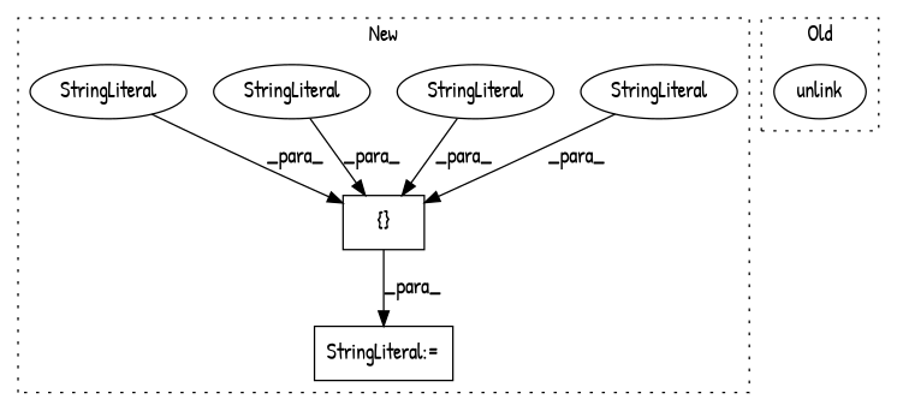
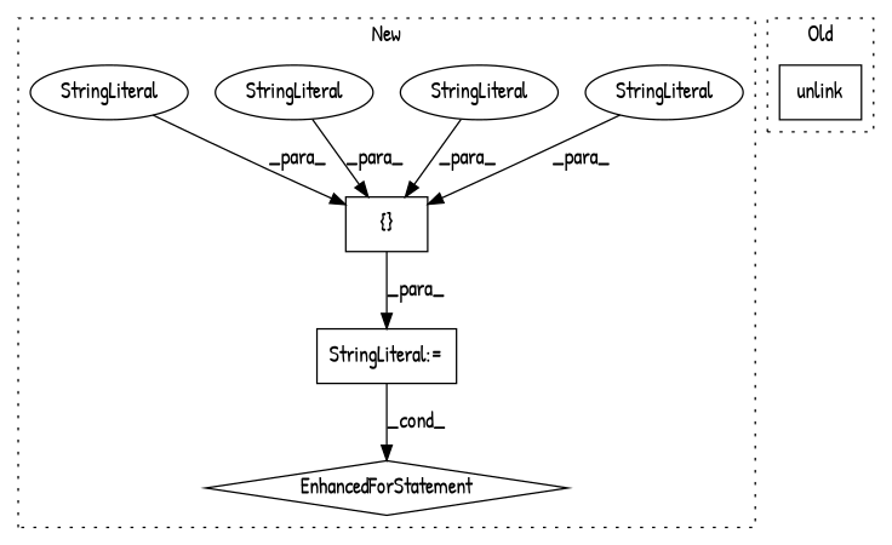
  digraph {
    fontname="Patrick Hand"
    node [a=45 fontname="Patrick Hand" shape=ellipse]
    edge [fontname="Patrick Hand"]
+   n1 [a=70 l="53,2" label=EnhancedForStatement s="1955,2022" shape=diamond]
    n2 [a=7 l=1 label="StringLiteral:=" s=1882 shape=box]
    n3 [a=4 l="1,1" label="{}" s="1895,1948" shape=box]
    n4 [l=4 label=StringLiteral s=1904]
    n5 [l=3 label=StringLiteral s=1900]
    n6 [l=6 label=StringLiteral s=1914]
    n7 [l=7 label=StringLiteral s=1928]
-   n8 [a=32 l="7,1" label=unlink s="1983,1999"]
+   n8 [a=32 l="7,1" label=unlink s="1983,1999" shape=box]
    subgraph cluster_1 {
      label=New
      style=dotted
+     n1
      n2
      n3
      n4
      n5
      n6
      n7
    }
    subgraph cluster_2 {
      label=Old
      style=dotted
      n8
    }
+   n2 -> n1 [label=_cond_]
    n3 -> n2 [label=_para_]
    n4 -> n3 [label=_para_]
    n5 -> n3 [label=_para_]
    n6 -> n3 [label=_para_]
    n7 -> n3 [label=_para_]
  }
